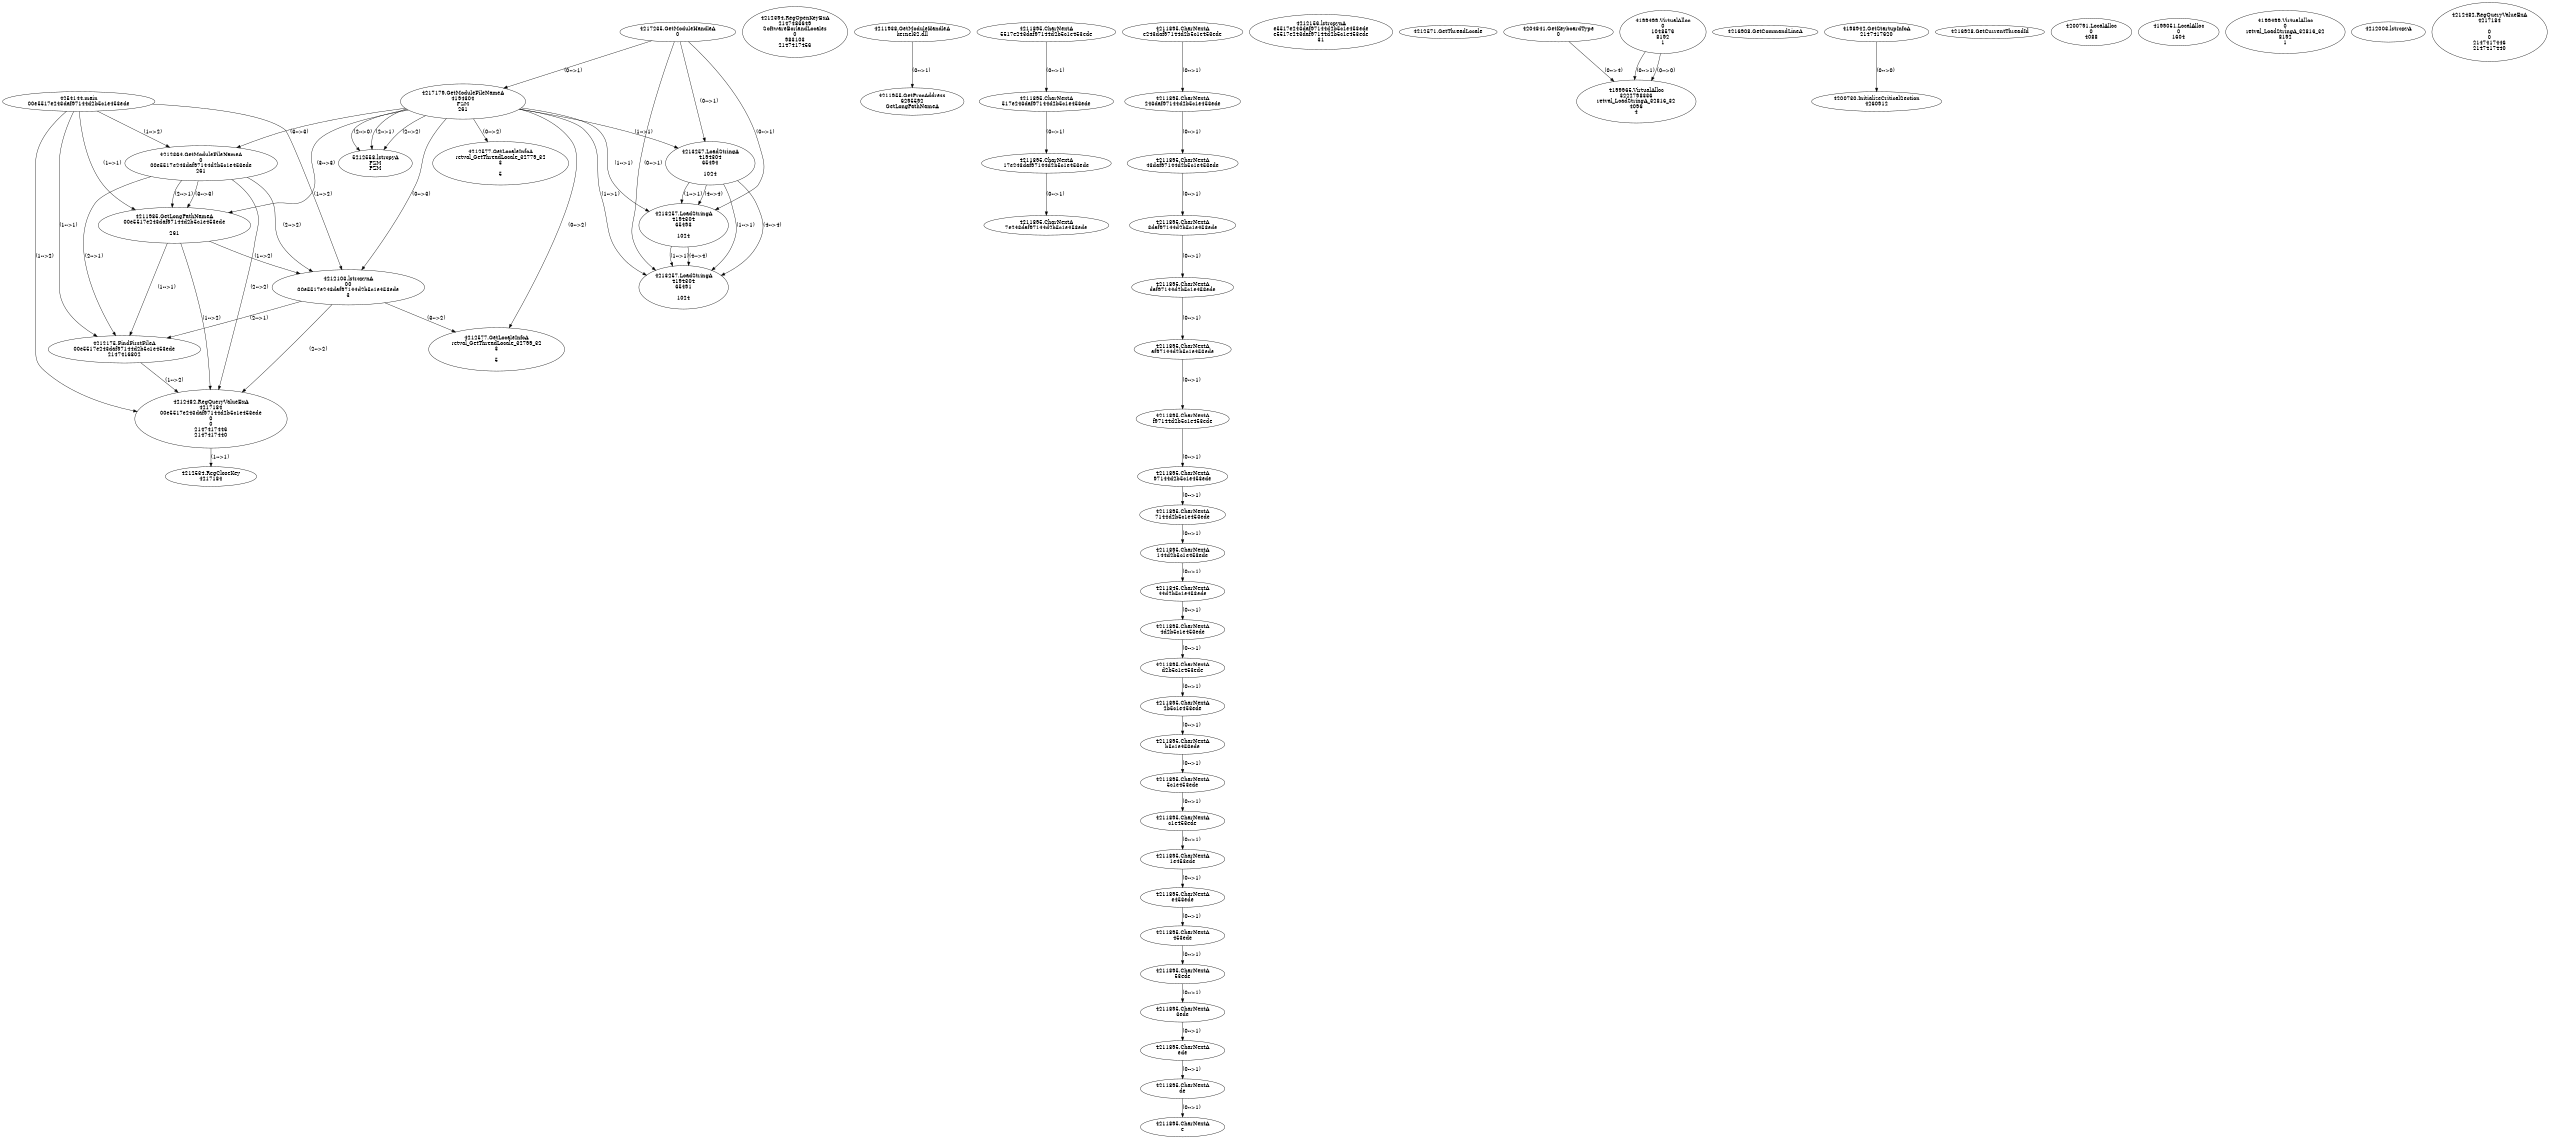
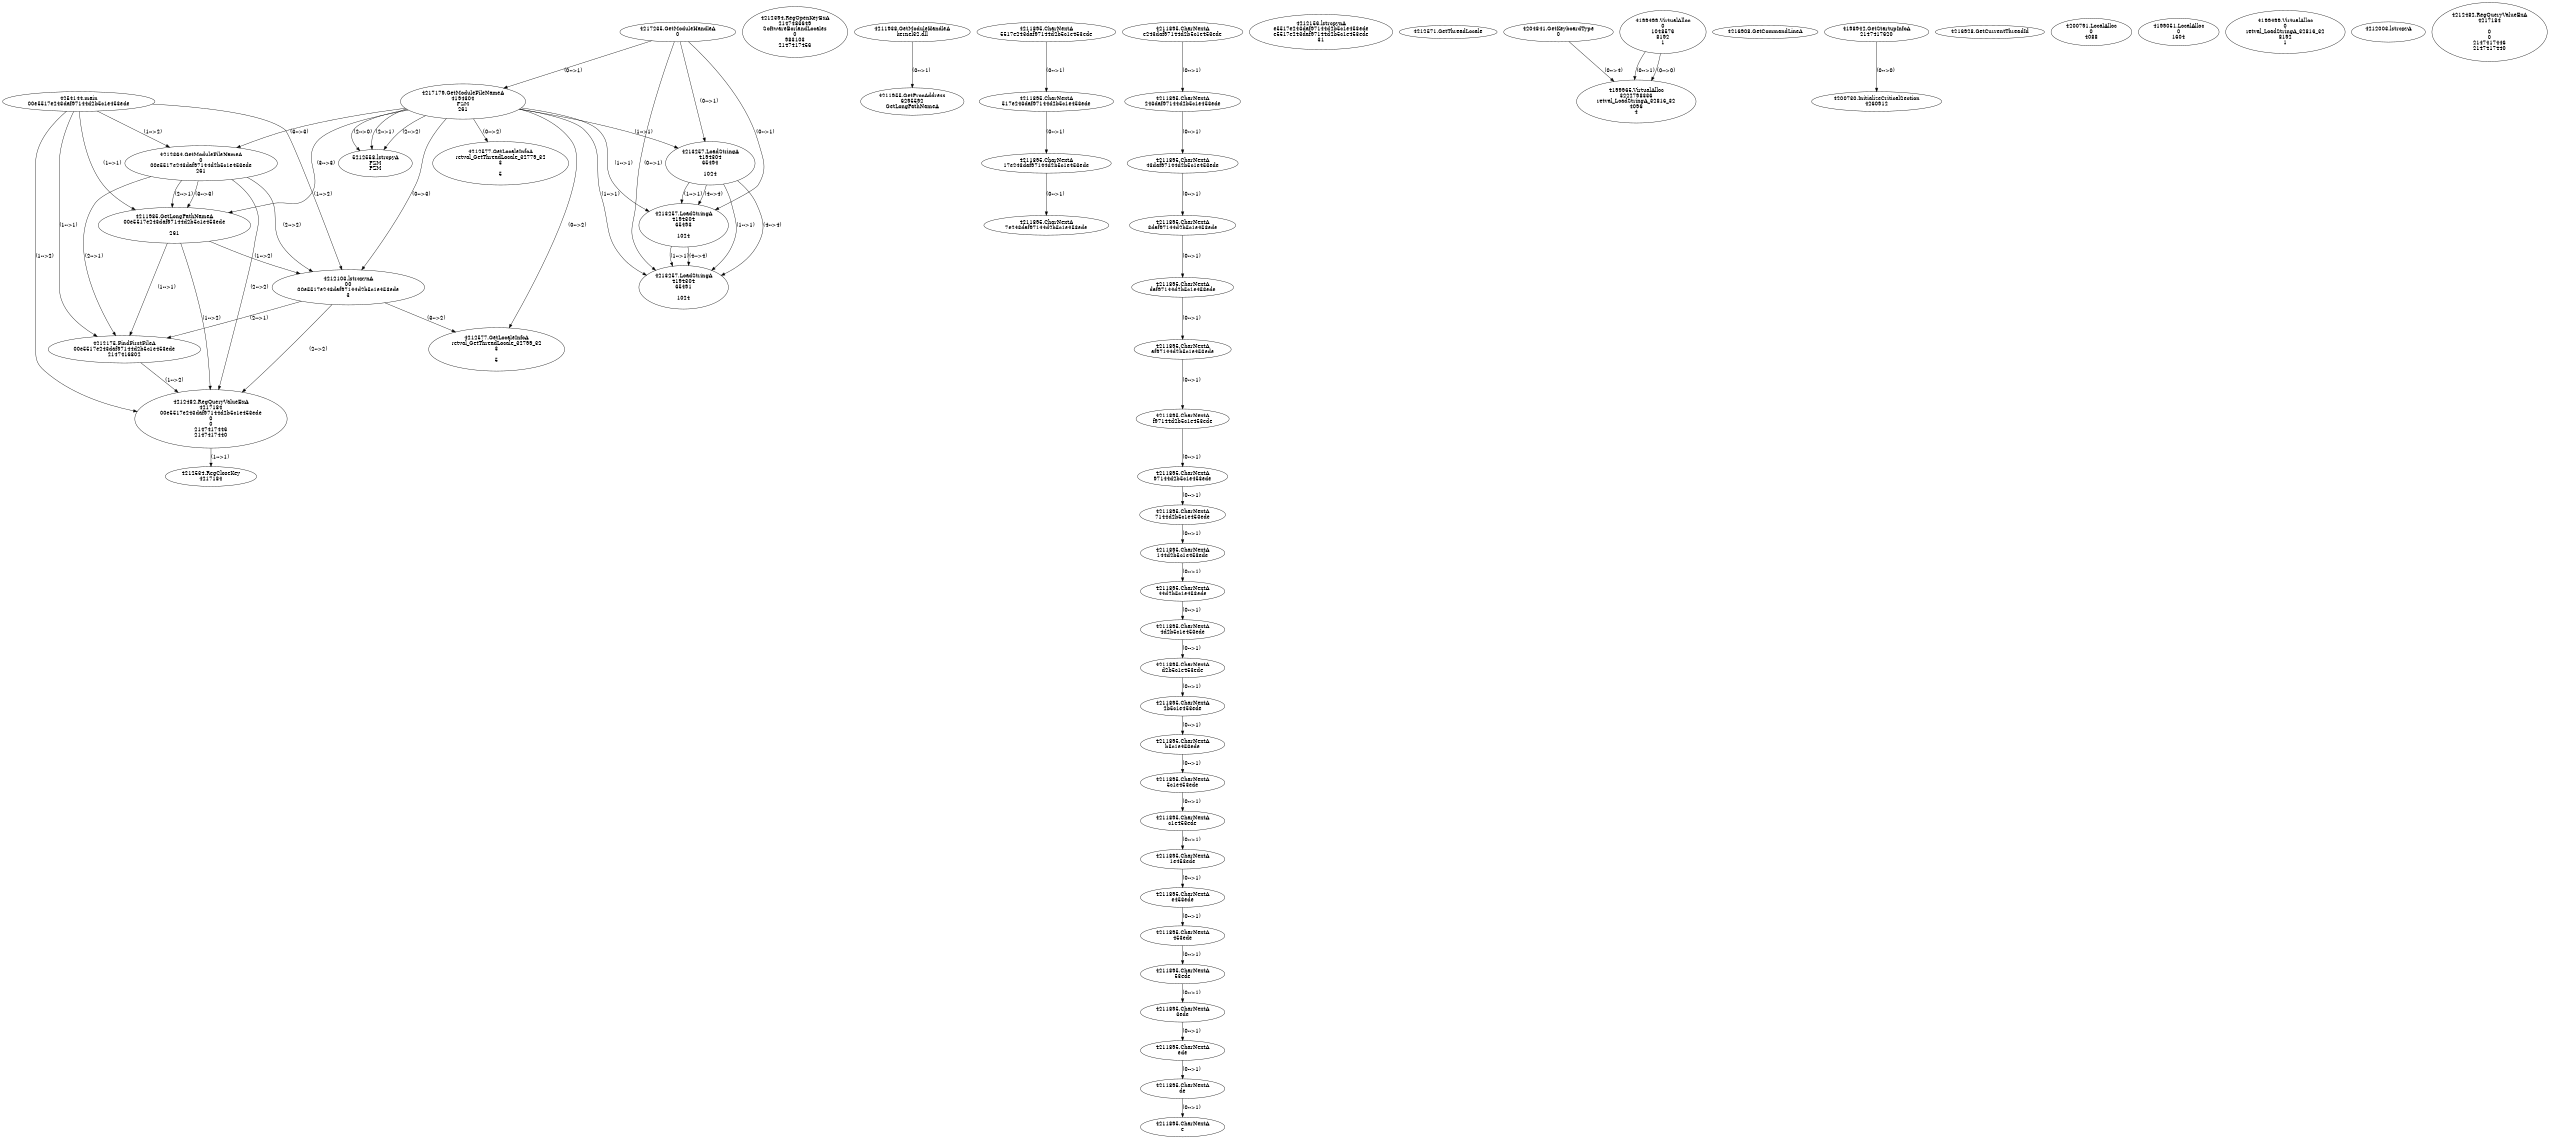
  digraph {
    n1 [label="4254144.main\n00e5517e243daf97144d2b5c1e453ede"]
    n2 [label="4212364.GetModuleFileNameA\n0\n00e5517e243daf97144d2b5c1e453ede\n261"]
    n3 [label="4211985.GetLongPathNameA\n00e5517e243daf97144d2b5c1e453ede\n\n261"]
    n4 [label="4212103.lstrcpynA\n00\n00e5517e243daf97144d2b5c1e453ede\n3"]
    n5 [label="4212175.FindFirstFileA\n00e5517e243daf97144d2b5c1e453ede\n2147416802"]
    n6 [label="4212482.RegQueryValueExA\n4217184\n00e5517e243daf97144d2b5c1e453ede\n0\n0\n2147417446\n2147417440"]
    n7 [label="4212577.GetLocaleInfoA\nretval_GetThreadLocale_32799_32\n3\n\n5"]
    n8 [label="4212534.RegCloseKey\n4217184"]
    n9 [label="4217235.GetModuleHandleA\n0"]
    n10 [label="4217179.GetModuleFileNameA\n4194304\nPZM\n261"]
    n11 [label="4213257.LoadStringA\n4194304\n65494\n\n1024"]
    n12 [label="4213257.LoadStringA\n4194304\n65493\n\n1024"]
    n13 [label="4213257.LoadStringA\n4194304\n65491\n\n1024"]
    n14 [label="5212558.lstrcpyA\nPZM\nPZM"]
    n15 [label="4212577.GetLocaleInfoA\nretval_GetThreadLocale_32779_32\n3\n\n5"]
    n16 [label="4212394.RegOpenKeyExA\n2147483649\nSoftware\Borland\Locales\n0\n983103\n2147417456"]
    n17 [label="4211938.GetModuleHandleA\nkernel32.dll"]
    n18 [label="4211955.GetProcAddress\n6295592\nGetLongPathNameA"]
    n19 [label="4211895.CharNextA\n5517e243daf97144d2b5c1e453ede"]
    n20 [label="4211895.CharNextA\n517e243daf97144d2b5c1e453ede"]
    n21 [label="4211895.CharNextA\n17e243daf97144d2b5c1e453ede"]
    n22 [label="4211895.CharNextA\n7e243daf97144d2b5c1e453ede"]
    n23 [label="4211895.CharNextA\ne243daf97144d2b5c1e453ede"]
    n24 [label="4211895.CharNextA\n243daf97144d2b5c1e453ede"]
    n25 [label="4211895.CharNextA\n43daf97144d2b5c1e453ede"]
    n26 [label="4211895.CharNextA\n3daf97144d2b5c1e453ede"]
    n27 [label="4211895.CharNextA\ndaf97144d2b5c1e453ede"]
    n28 [label="4211895.CharNextA\naf97144d2b5c1e453ede"]
    n29 [label="4211895.CharNextA\nf97144d2b5c1e453ede"]
    n30 [label="4211895.CharNextA\n97144d2b5c1e453ede"]
    n31 [label="4211895.CharNextA\n7144d2b5c1e453ede"]
    n32 [label="4211895.CharNextA\n144d2b5c1e453ede"]
-   n33 [label="4211845.CharNextA\n44d2b5c1e453ede"]
+   n33 [label="4211895.CharNextA\n44d2b5c1e453ede"]
    n34 [label="4211895.CharNextA\n4d2b5c1e453ede"]
    n35 [label="4211895.CharNextA\nd2b5c1e453ede"]
    n36 [label="4211895.CharNextA\n2b5c1e453ede"]
    n37 [label="4211895.CharNextA\nb5c1e453ede"]
    n38 [label="4211895.CharNextA\n5c1e453ede"]
    n39 [label="4211895.CharNextA\nc1e453ede"]
    n40 [label="4211895.CharNextA\n1e453ede"]
    n41 [label="4211895.CharNextA\ne453ede"]
    n42 [label="4211895.CharNextA\n453ede"]
    n43 [label="4211895.CharNextA\n53ede"]
    n44 [label="4211895.CharNextA\n3ede"]
    n45 [label="4211895.CharNextA\nede"]
    n46 [label="4211895.CharNextA\nde"]
    n47 [label="4211895.CharNextA\ne"]
    n48 [label="4212156.lstrcpynA\ne5517e243daf97144d2b5c1e453ede\ne5517e243daf97144d2b5c1e453ede\n31"]
    n49 [label="4212571.GetThreadLocale\n"]
    n50 [label="4204841.GetKeyboardType\n0"]
    n51 [label="4199965.VirtualAlloc\n3222798336\nretval_LoadStringA_32816_32\n4096\n4"]
    n52 [label="4216908.GetCommandLineA\n"]
    n53 [label="4198942.GetStartupInfoA\n2147417620"]
    n54 [label="4200730.InitializeCriticalSection\n4260912"]
    n55 [label="4216928.GetCurrentThreadId\n"]
    n56 [label="4200791.LocalAlloc\n0\n4088"]
    n57 [label="4199499.VirtualAlloc\n0\n1048576\n8192\n1"]
    n58 [label="4199051.LocalAlloc\n0\n1604"]
    n59 [label="4199499.VirtualAlloc\n0\nretval_LoadStringA_32816_32\n8192\n1"]
    n60 [label="4212003.lstrcpyA\n\n"]
    n61 [label="4212482.RegQueryValueExA\n4217184\n\n0\n0\n2147417446\n2147417440"]
    n1 -> n2 [label="(1-->2)"]
    n1 -> n3 [label="(1-->1)"]
    n1 -> n4 [label="(1-->2)"]
    n1 -> n5 [label="(1-->1)"]
    n1 -> n6 [label="(1-->2)"]
    n2 -> n3 [label="(2-->1)"]
    n2 -> n3 [label="(3-->3)"]
    n2 -> n4 [label="(2-->2)"]
    n2 -> n5 [label="(2-->1)"]
    n2 -> n6 [label="(2-->2)"]
    n3 -> n4 [label="(1-->2)"]
    n3 -> n5 [label="(1-->1)"]
    n3 -> n6 [label="(1-->2)"]
    n4 -> n5 [label="(2-->1)"]
    n4 -> n6 [label="(2-->2)"]
    n4 -> n7 [label="(3-->2)"]
    n5 -> n6 [label="(1-->2)"]
    n6 -> n8 [label="(1-->1)"]
    n9 -> n10 [label="(0-->1)"]
    n9 -> n11 [label="(0-->1)"]
    n9 -> n12 [label="(0-->1)"]
    n9 -> n13 [label="(0-->1)"]
    n10 -> n2 [label="(3-->3)"]
    n10 -> n3 [label="(3-->3)"]
    n10 -> n4 [label="(0-->3)"]
    n10 -> n7 [label="(0-->2)"]
    n10 -> n11 [label="(1-->1)"]
    n10 -> n12 [label="(1-->1)"]
    n10 -> n13 [label="(1-->1)"]
    n10 -> n14 [label="(2-->1)"]
    n10 -> n14 [label="(2-->2)"]
    n10 -> n14 [label="(2-->0)"]
    n10 -> n15 [label="(0-->2)"]
    n11 -> n12 [label="(1-->1)"]
    n11 -> n12 [label="(4-->4)"]
    n11 -> n13 [label="(1-->1)"]
    n11 -> n13 [label="(4-->4)"]
    n12 -> n13 [label="(1-->1)"]
    n12 -> n13 [label="(4-->4)"]
    n17 -> n18 [label="(0-->1)"]
    n19 -> n20 [label="(0-->1)"]
    n20 -> n21 [label="(0-->1)"]
    n21 -> n22 [label="(0-->1)"]
    n23 -> n24 [label="(0-->1)"]
    n24 -> n25 [label="(0-->1)"]
    n25 -> n26 [label="(0-->1)"]
    n26 -> n27 [label="(0-->1)"]
    n27 -> n28 [label="(0-->1)"]
    n28 -> n29 [label="(0-->1)"]
    n29 -> n30 [label="(0-->1)"]
    n30 -> n31 [label="(0-->1)"]
    n31 -> n32 [label="(0-->1)"]
    n32 -> n33 [label="(0-->1)"]
    n33 -> n34 [label="(0-->1)"]
    n34 -> n35 [label="(0-->1)"]
    n35 -> n36 [label="(0-->1)"]
    n36 -> n37 [label="(0-->1)"]
    n37 -> n38 [label="(0-->1)"]
    n38 -> n39 [label="(0-->1)"]
    n39 -> n40 [label="(0-->1)"]
    n40 -> n41 [label="(0-->1)"]
    n41 -> n42 [label="(0-->1)"]
    n42 -> n43 [label="(0-->1)"]
    n43 -> n44 [label="(0-->1)"]
    n44 -> n45 [label="(0-->1)"]
    n45 -> n46 [label="(0-->1)"]
    n46 -> n47 [label="(0-->1)"]
    n50 -> n51 [label="(0-->4)"]
    n53 -> n54 [label="(0-->0)"]
    n57 -> n51 [label="(0-->1)"]
    n57 -> n51 [label="(0-->0)"]
  }
